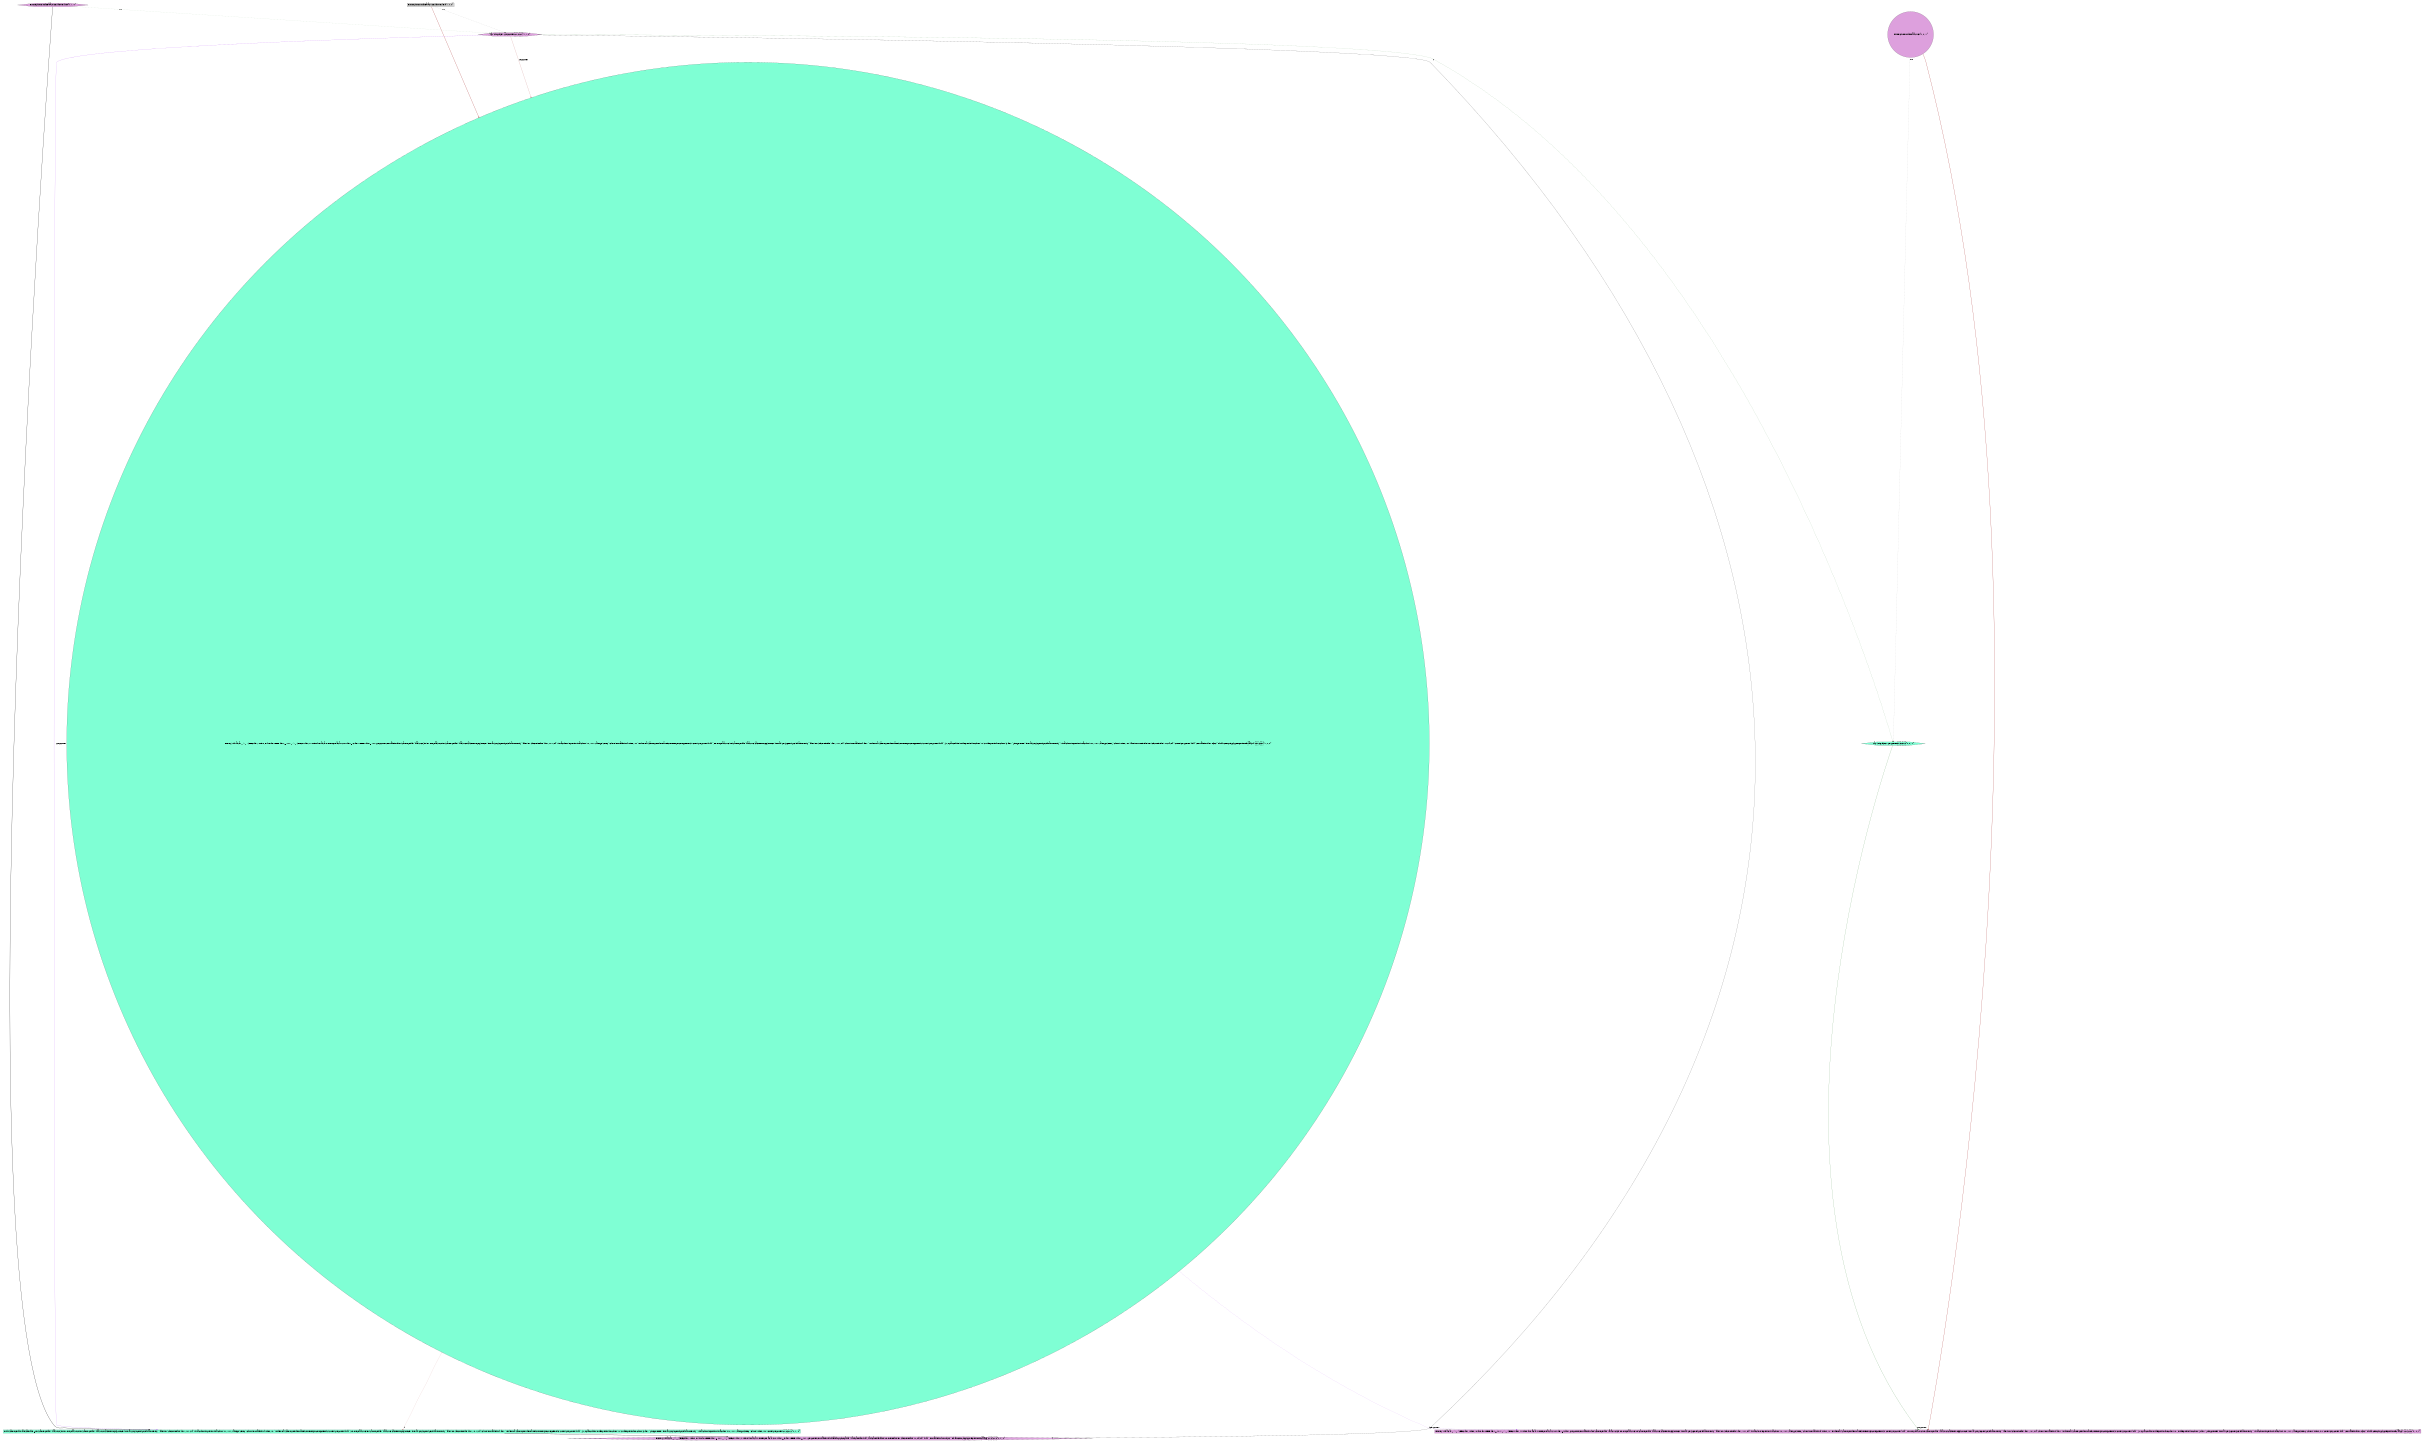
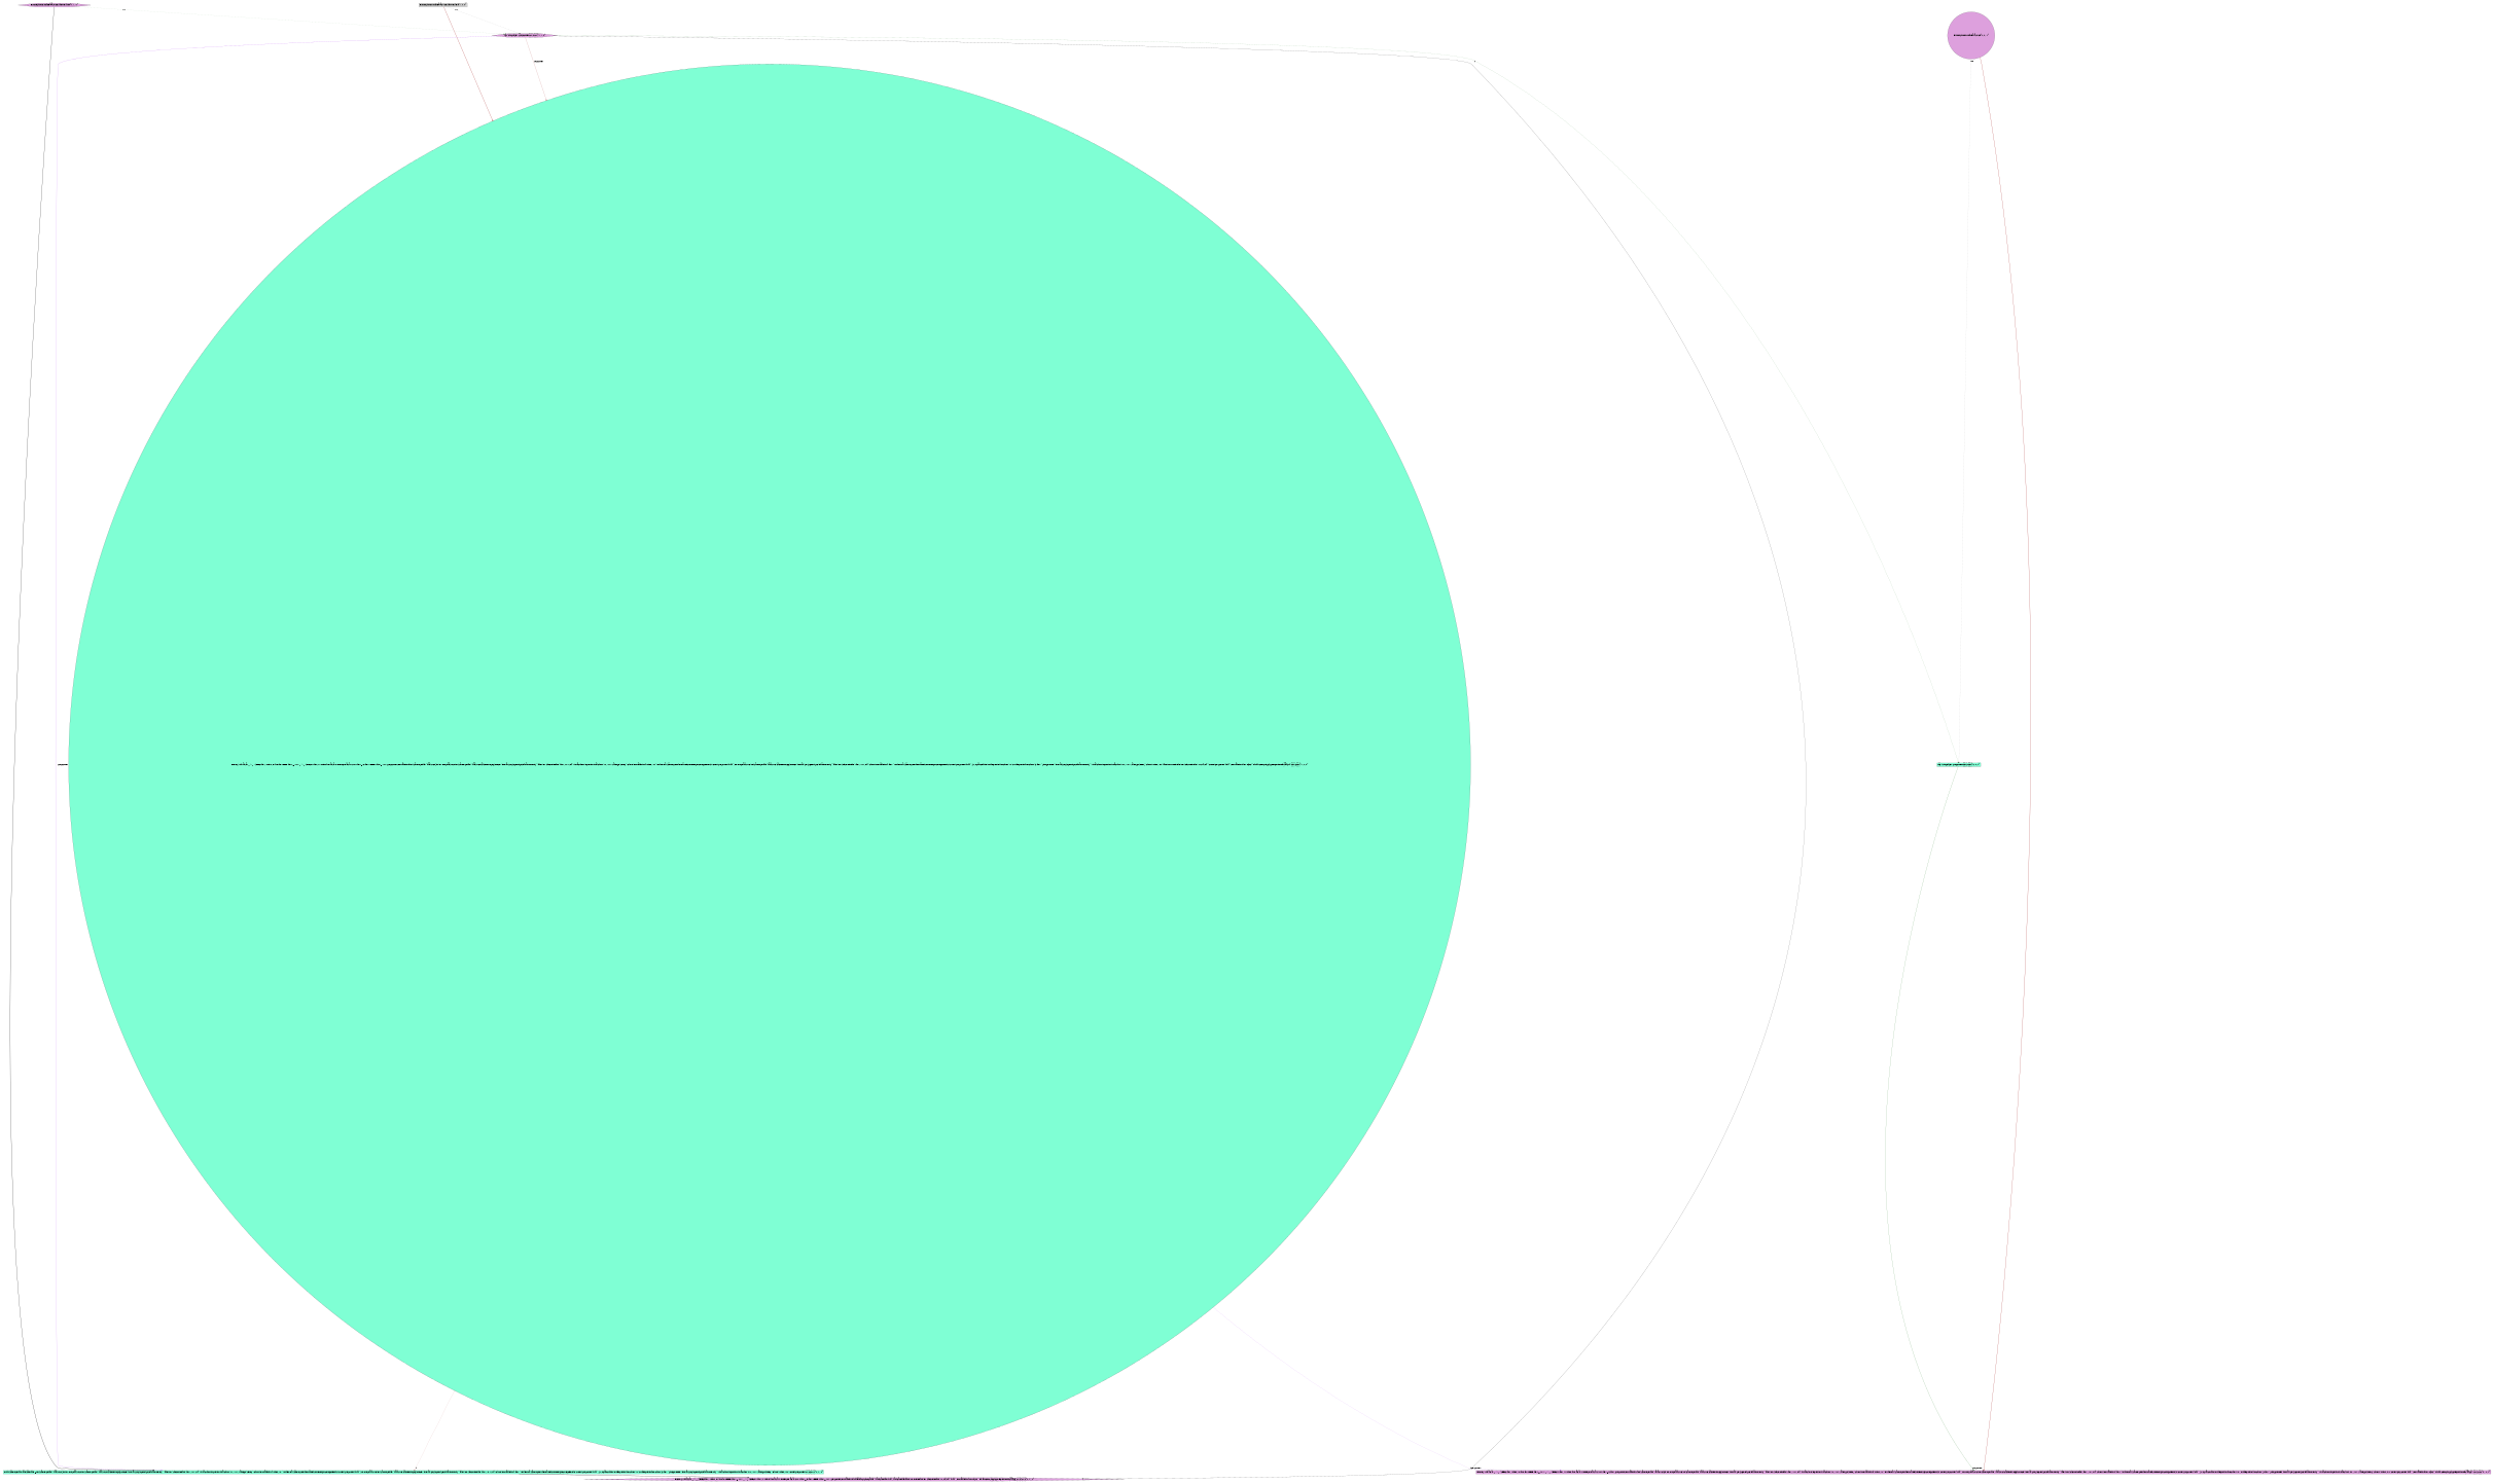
  digraph {
    node [fillcolor=plum shape=hexagon style=filled]
    edge [arrowhead=diamond color=black style=bold]
    n1 [fillcolor=aquamarine label="Druids.ScanQueryBuilder baseScanBuilder = newScanQueryBuilder().dataSource(join(new QueryDataSource(newScanQueryBuilder().dataSource(CalciteTests.DATASOURCE1).intervals(querySegmentSpec(Filtration.eternity())).filters(new SelectorDimFilter(\"dim1\",\"10.1\",null)).virtualColumns(expressionVirtualColumn(\"v0\",\"'10.1'\",ValueType.STRING)).columns(ImmutableList.of(\"__time\",\"v0\")).resultFormat(ScanQuery.ResultFormat.RESULT_FORMAT_COMPACTED_LIST).context(queryContext).build()),new QueryDataSource(newScanQueryBuilder().dataSource(CalciteTests.DATASOURCE1).intervals(querySegmentSpec(Filtration.eternity())).filters(new SelectorDimFilter(\"dim1\",\"10.1\",null)).columns(ImmutableList.of(\"dim1\")).resultFormat(ScanQuery.ResultFormat.RESULT_FORMAT_COMPACTED_LIST).context(queryContext).build()),\"j0.\",equalsCondition(DruidExpression.fromColumn(\"v0\"),DruidExpression.fromColumn(\"j0.dim1\")),JoinType.INNER)).intervals(querySegmentSpec(Filtration.eternity())).virtualColumns(expressionVirtualColumn(\"_v0\",\"'10.1'\",ValueType.STRING)).columns(\"__time\",\"_v0\").context(queryContext)@@@3@@@['0', '1', '0']" shape=folder]
    n2 [label="testQuery(\"with abc as\" + \"(\" + \" SELECT dim1, \"__time\", m1 from foo WHERE \"dim1\" = '10.1'\" + \")\" + \"SELECT t1.dim1, t1.\"__time\" from abc as t1 INNER JOIN abc as t2 on t1.dim1 = t2.dim1 WHERE t1.dim1 = '10.1'\",queryContext,ImmutableList.of(NullHandling.sqlCompatible()? baseScanBuilder.build(): baseScanBuilder.filters(new NotDimFilter(new SelectorDimFilter(\"v0\",null,null))).build()),ImmutableList.of(new Object((((edu.fdu.CPPDG.tinypdg.pe.ExpressionInfo@aa95c5))@@@4@@@['0', '1', '0']"]
    n3 [label="Map<String,Object> queryContext@@@2@@@['1', '1', '0']"]
-   n4 [fillcolor=aquamarine label="Map<String,Object> queryContext@@@2@@@['0', '0', '1']"]
+   n4 [fillcolor=aquamarine label="Map<String,Object> queryContext@@@2@@@['0', '0', '1']" shape=folder]
    n5 [fillcolor=aquamarine label="testQuery(\"with abc as\" + \"(\" + \" SELECT dim1, \"__time\", m1 from foo WHERE \"dim1\" = '10.1'\" + \")\" + \"SELECT t1.dim1, t1.\"__time\" from abc as t1 INNER JOIN abc as t2 on t1.dim1 = t2.dim1 WHERE t1.dim1 = '10.1'\",queryContext,ImmutableList.of(newScanQueryBuilder().dataSource(join(new QueryDataSource(newScanQueryBuilder().dataSource(CalciteTests.DATASOURCE1).intervals(querySegmentSpec(Filtration.eternity())).filters(new SelectorDimFilter(\"dim1\",\"10.1\",null)).virtualColumns(expressionVirtualColumn(\"v0\",\"'10.1'\",ValueType.STRING)).columns(ImmutableList.of(\"__time\",\"v0\")).resultFormat(ScanQuery.ResultFormat.RESULT_FORMAT_COMPACTED_LIST).context(queryContext).build()),new QueryDataSource(newScanQueryBuilder().dataSource(CalciteTests.DATASOURCE1).intervals(querySegmentSpec(Filtration.eternity())).filters(new SelectorDimFilter(\"dim1\",\"10.1\",null)).columns(ImmutableList.of(\"dim1\")).resultFormat(ScanQuery.ResultFormat.RESULT_FORMAT_COMPACTED_LIST).context(queryContext).build()),\"j0.\",equalsCondition(DruidExpression.fromColumn(\"v0\"),DruidExpression.fromColumn(\"j0.dim1\")),JoinType.INNER)).intervals(querySegmentSpec(Filtration.eternity())).virtualColumns(expressionVirtualColumn(\"_v0\",\"'10.1'\",ValueType.STRING)).columns(\"__time\",\"_v0\").filters(new NotDimFilter(new SelectorDimFilter(\"v0\",null,null))).context(queryContext).build()),ImmutableList.of(new Object((((edu.fdu.CPPDG.tinypdg.pe.ExpressionInfo@aa950b))@@@3@@@['1', '0', '0']" shape=circle]
    n6 [label="testQuery(\"with abc as\" + \"(\" + \" SELECT dim1, \"__time\", m1 from foo WHERE \"dim1\" = '10.1'\" + \")\" + \"SELECT t1.dim1, t1.\"__time\" from abc as t1 INNER JOIN abc as t2 on t1.dim1 = t2.dim1\",queryContext,ImmutableList.of(newScanQueryBuilder().dataSource(join(new QueryDataSource(newScanQueryBuilder().dataSource(CalciteTests.DATASOURCE1).intervals(querySegmentSpec(Filtration.eternity())).filters(new SelectorDimFilter(\"dim1\",\"10.1\",null)).virtualColumns(expressionVirtualColumn(\"v0\",\"'10.1'\",ValueType.STRING)).columns(ImmutableList.of(\"__time\",\"v0\")).resultFormat(ScanQuery.ResultFormat.RESULT_FORMAT_COMPACTED_LIST).context(queryContext).build()),new QueryDataSource(newScanQueryBuilder().dataSource(CalciteTests.DATASOURCE1).intervals(querySegmentSpec(Filtration.eternity())).filters(new SelectorDimFilter(\"dim1\",\"10.1\",null)).columns(ImmutableList.of(\"dim1\")).resultFormat(ScanQuery.ResultFormat.RESULT_FORMAT_COMPACTED_LIST).context(queryContext).build()),\"j0.\",equalsCondition(DruidExpression.fromColumn(\"v0\"),DruidExpression.fromColumn(\"j0.dim1\")),JoinType.INNER)).intervals(querySegmentSpec(Filtration.eternity())).virtualColumns(expressionVirtualColumn(\"_v0\",\"'10.1'\",ValueType.STRING)).columns(\"__time\",\"_v0\").context(queryContext).build()),ImmutableList.of(new Object((((edu.fdu.CPPDG.tinypdg.pe.ExpressionInfo@aa966a))@@@3@@@['0', '0', '1']" shape=folder]
    n7 [label="testInnerJoinOnTwoInlineDataSources['0', '0', '1']" shape=circle]
    n8 [label="testInnerJoinOnTwoInlineDataSourcesWithOuterWhere['0', '1', '0']"]
    n9 [fillcolor=lightgrey label="testInnerJoinOnTwoInlineDataSourcesWithOuterWhere['1', '0', '0']" shape=folder]
    n1 -> n2 [arrowhead=vee]
    n3 -> n1 [color=purple label=queryContext style=solid]
    n3 -> n2 [arrowhead=dot label=queryContext style=solid]
    n3 -> n4 [arrowhead=vee color=darkgreen label=0 style=dashed]
    n3 -> n5 [color=brown label=queryContext style=solid]
    n4 -> n6 [arrowhead=dot color=darkgreen label=queryContext style=solid]
    n5 -> n1 [arrowhead=dot color=brown label=0 style=dashed]
    n5 -> n6 [color=purple label=0 style=dashed]
    n7 -> n4 [arrowhead=vee label=true style=dotted]
    n7 -> n6 [arrowhead=dot color=brown]
    n8 -> n1
    n8 -> n3 [color=darkgreen label=true style=dotted]
    n9 -> n3 [label=true style=dotted]
    n9 -> n5 [color=brown]
  }
